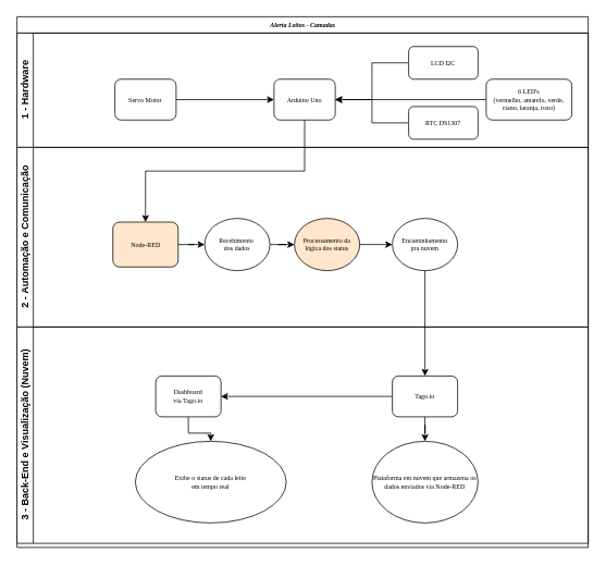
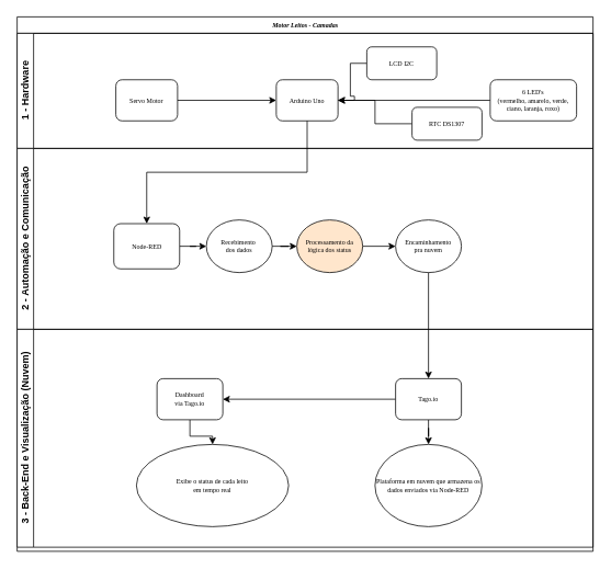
  <mxCell id="0" />
  <mxCell id="1" parent="0" />
- <mxCell id="2" value="&lt;i style=&quot;background-color: light-dark(#ffffff, var(--ge-dark-color, #121212));&quot;&gt;Alerta Leitos - Camadas&lt;/i&gt;" style="swimlane;html=1;childLayout=stackLayout;horizontal=1;startSize=20;horizontalStack=0;rounded=0;shadow=0;labelBackgroundColor=none;strokeWidth=1;fontFamily=Verdana;fontSize=8;align=center;" vertex="1" parent="1"><mxGeometry x="20" y="20" width="700" height="650" as="geometry" /></mxCell>
+ <mxCell id="2" value="&lt;i style=&quot;background-color: light-dark(#ffffff, var(--ge-dark-color, #121212));&quot;&gt;Motor Leitos - Camadas&lt;/i&gt;" style="swimlane;html=1;childLayout=stackLayout;horizontal=1;startSize=20;horizontalStack=0;rounded=0;shadow=0;labelBackgroundColor=none;strokeWidth=1;fontFamily=Verdana;fontSize=8;align=center;" vertex="1" parent="1"><mxGeometry x="20" y="20" width="700" height="650" as="geometry" /></mxCell>
  <mxCell id="3" value="1 - Hardware" style="swimlane;html=1;startSize=20;horizontal=0;" vertex="1" parent="2"><mxGeometry y="20" width="700" height="140" as="geometry" /></mxCell>
  <mxCell id="4" style="edgeStyle=orthogonalEdgeStyle;rounded=0;orthogonalLoop=1;jettySize=auto;html=1;exitX=1;exitY=0.5;exitDx=0;exitDy=0;entryX=0;entryY=0.5;entryDx=0;entryDy=0;" edge="1" parent="3" source="5" target="6"><mxGeometry relative="1" as="geometry"><mxPoint x="310.0" y="81.778" as="targetPoint" /></mxGeometry></mxCell>
  <mxCell id="5" value="Servo Motor" style="rounded=1;whiteSpace=wrap;html=1;shadow=0;labelBackgroundColor=none;strokeWidth=1;fontFamily=Verdana;fontSize=8;align=center;" vertex="1" parent="3"><mxGeometry x="120" y="56.5" width="75" height="50" as="geometry" /></mxCell>
  <mxCell id="6" value="Arduino Uno" style="rounded=1;whiteSpace=wrap;html=1;shadow=0;labelBackgroundColor=none;strokeWidth=1;fontFamily=Verdana;fontSize=8;align=center;" vertex="1" parent="3"><mxGeometry x="315" y="56.5" width="75" height="50" as="geometry" /></mxCell>
  <mxCell id="7" style="edgeStyle=orthogonalEdgeStyle;rounded=0;orthogonalLoop=1;jettySize=auto;html=1;exitX=0;exitY=0.5;exitDx=0;exitDy=0;entryX=1;entryY=0.5;entryDx=0;entryDy=0;" edge="1" parent="3" source="8" target="6"><mxGeometry relative="1" as="geometry" /></mxCell>
  <mxCell id="8" value="6 LED's&lt;div&gt;(vermelho, amarelo, verde, ciano, laranja, roxo)&lt;/div&gt;" style="rounded=1;whiteSpace=wrap;html=1;shadow=0;labelBackgroundColor=none;strokeWidth=1;fontFamily=Verdana;fontSize=8;align=center;" vertex="1" parent="3"><mxGeometry x="575" y="56.5" width="105" height="50" as="geometry" /></mxCell>
  <mxCell id="9" style="edgeStyle=orthogonalEdgeStyle;rounded=0;orthogonalLoop=1;jettySize=auto;html=1;exitX=0;exitY=0.5;exitDx=0;exitDy=0;entryX=1;entryY=0.5;entryDx=0;entryDy=0;endArrow=none;" edge="1" parent="3" source="10" target="6"><mxGeometry relative="1" as="geometry" /></mxCell>
- <mxCell id="10" value="LCD I2C" style="rounded=1;whiteSpace=wrap;html=1;shadow=0;labelBackgroundColor=none;strokeWidth=1;fontFamily=Verdana;fontSize=8;align=center;" vertex="1" parent="3"><mxGeometry x="480" y="16.5" width="85" height="40" as="geometry" /></mxCell>
+ <mxCell id="10" value="LCD I2C" style="rounded=1;whiteSpace=wrap;html=1;shadow=0;labelBackgroundColor=none;strokeWidth=1;fontFamily=Verdana;fontSize=8;align=center;" vertex="1" parent="3"><mxGeometry x="425" y="16.5" width="85" height="40" as="geometry" /></mxCell>
  <mxCell id="11" style="edgeStyle=orthogonalEdgeStyle;rounded=0;orthogonalLoop=1;jettySize=auto;html=1;exitX=0;exitY=0.5;exitDx=0;exitDy=0;entryX=1;entryY=0.5;entryDx=0;entryDy=0;" edge="1" parent="3" source="12" target="6"><mxGeometry relative="1" as="geometry" /></mxCell>
  <mxCell id="12" value="RTC DS1307" style="rounded=1;whiteSpace=wrap;html=1;shadow=0;labelBackgroundColor=none;strokeWidth=1;fontFamily=Verdana;fontSize=8;align=center;" vertex="1" parent="3"><mxGeometry x="480" y="90" width="85" height="40" as="geometry" /></mxCell>
  <mxCell id="13" value="2 -&amp;nbsp;Automação e Comunicação" style="swimlane;html=1;startSize=20;horizontal=0;" vertex="1" parent="2"><mxGeometry y="160" width="700" height="220" as="geometry" /></mxCell>
  <mxCell id="14" value="" style="edgeStyle=orthogonalEdgeStyle;rounded=0;orthogonalLoop=1;jettySize=auto;html=1;" edge="1" parent="13" source="15" target="17"><mxGeometry relative="1" as="geometry" /></mxCell>
- <mxCell id="15" value="Node-RED" style="rounded=1;whiteSpace=wrap;html=1;shadow=0;labelBackgroundColor=none;strokeWidth=1;fontFamily=Verdana;fontSize=8;align=center;fillColor=#ffe6cc;" vertex="1" parent="13"><mxGeometry x="117.5" y="91.5" width="80" height="55" as="geometry" /></mxCell>
+ <mxCell id="15" value="Node-RED" style="rounded=1;whiteSpace=wrap;html=1;shadow=0;labelBackgroundColor=none;strokeWidth=1;fontFamily=Verdana;fontSize=8;align=center;" vertex="1" parent="13"><mxGeometry x="117.5" y="91.5" width="80" height="55" as="geometry" /></mxCell>
  <mxCell id="16" value="" style="edgeStyle=orthogonalEdgeStyle;rounded=0;orthogonalLoop=1;jettySize=auto;html=1;" edge="1" parent="13" source="17" target="19"><mxGeometry relative="1" as="geometry" /></mxCell>
  <mxCell id="17" value="Recebimento&amp;nbsp;&lt;div&gt;dos dados&lt;/div&gt;" style="ellipse;whiteSpace=wrap;html=1;fontSize=8;fontFamily=Verdana;rounded=1;shadow=0;labelBackgroundColor=none;strokeWidth=1;" vertex="1" parent="13"><mxGeometry x="230" y="87" width="80" height="64" as="geometry" /></mxCell>
  <mxCell id="18" value="" style="edgeStyle=orthogonalEdgeStyle;rounded=0;orthogonalLoop=1;jettySize=auto;html=1;" edge="1" parent="13" source="19" target="20"><mxGeometry relative="1" as="geometry" /></mxCell>
  <mxCell id="19" value="Processamento da lógica dos status" style="ellipse;whiteSpace=wrap;html=1;fontSize=8;fontFamily=Verdana;rounded=1;shadow=0;labelBackgroundColor=none;strokeWidth=1;fillColor=#ffe6cc;" vertex="1" parent="13"><mxGeometry x="340" y="87" width="80" height="64" as="geometry" /></mxCell>
  <mxCell id="20" value="Encaminhamento&lt;div&gt;pra nuvem&lt;/div&gt;" style="ellipse;whiteSpace=wrap;html=1;fontSize=8;fontFamily=Verdana;rounded=1;shadow=0;labelBackgroundColor=none;strokeWidth=1;" vertex="1" parent="13"><mxGeometry x="460" y="87" width="80" height="64" as="geometry" /></mxCell>
  <mxCell id="21" value="3 -&amp;nbsp;Back-End e Visualização (Nuvem)" style="swimlane;html=1;startSize=20;horizontal=0;" vertex="1" parent="2"><mxGeometry y="380" width="700" height="265" as="geometry" /></mxCell>
  <mxCell id="22" style="edgeStyle=orthogonalEdgeStyle;rounded=0;orthogonalLoop=1;jettySize=auto;html=1;exitX=0.5;exitY=1;exitDx=0;exitDy=0;entryX=0.5;entryY=0;entryDx=0;entryDy=0;" edge="1" parent="21" source="23" target="28"><mxGeometry relative="1" as="geometry" /></mxCell>
  <mxCell id="23" value="Dashboard&lt;div&gt;via Tago.io&lt;/div&gt;" style="rounded=1;whiteSpace=wrap;html=1;shadow=0;labelBackgroundColor=none;strokeWidth=1;fontFamily=Verdana;fontSize=8;align=center;" vertex="1" parent="21"><mxGeometry x="170" y="60.0" width="80" height="50" as="geometry" /></mxCell>
  <mxCell id="24" value="" style="edgeStyle=orthogonalEdgeStyle;rounded=0;orthogonalLoop=1;jettySize=auto;html=1;" edge="1" parent="21" source="26" target="27"><mxGeometry relative="1" as="geometry" /></mxCell>
  <mxCell id="25" style="edgeStyle=orthogonalEdgeStyle;rounded=0;orthogonalLoop=1;jettySize=auto;html=1;exitX=0;exitY=0.5;exitDx=0;exitDy=0;entryX=1;entryY=0.5;entryDx=0;entryDy=0;" edge="1" parent="21" source="26" target="23"><mxGeometry relative="1" as="geometry" /></mxCell>
  <mxCell id="26" value="Tago.io" style="rounded=1;whiteSpace=wrap;html=1;shadow=0;labelBackgroundColor=none;strokeWidth=1;fontFamily=Verdana;fontSize=8;align=center;" vertex="1" parent="21"><mxGeometry x="460" y="60" width="80" height="50" as="geometry" /></mxCell>
  <mxCell id="27" value="Plataforma em nuvem que armazena os dados enviados via Node-RED" style="ellipse;whiteSpace=wrap;html=1;fontSize=8;fontFamily=Verdana;rounded=1;shadow=0;labelBackgroundColor=none;strokeWidth=1;" vertex="1" parent="21"><mxGeometry x="435" y="140" width="130" height="100" as="geometry" /></mxCell>
  <mxCell id="28" value="Exibe o status de cada leito&lt;div&gt;em tempo real&lt;/div&gt;" style="ellipse;whiteSpace=wrap;html=1;fontSize=8;fontFamily=Verdana;rounded=1;shadow=0;labelBackgroundColor=none;strokeWidth=1;" vertex="1" parent="21"><mxGeometry x="145" y="140" width="185" height="100" as="geometry" /></mxCell>
  <mxCell id="29" style="edgeStyle=orthogonalEdgeStyle;rounded=0;orthogonalLoop=1;jettySize=auto;html=1;exitX=0.5;exitY=1;exitDx=0;exitDy=0;entryX=0.5;entryY=0;entryDx=0;entryDy=0;" edge="1" parent="2" source="6" target="15"><mxGeometry relative="1" as="geometry" /></mxCell>
  <mxCell id="30" style="edgeStyle=orthogonalEdgeStyle;rounded=0;orthogonalLoop=1;jettySize=auto;html=1;exitX=0.5;exitY=1;exitDx=0;exitDy=0;entryX=0.5;entryY=0;entryDx=0;entryDy=0;" edge="1" parent="2" source="20" target="26"><mxGeometry relative="1" as="geometry" /></mxCell>
